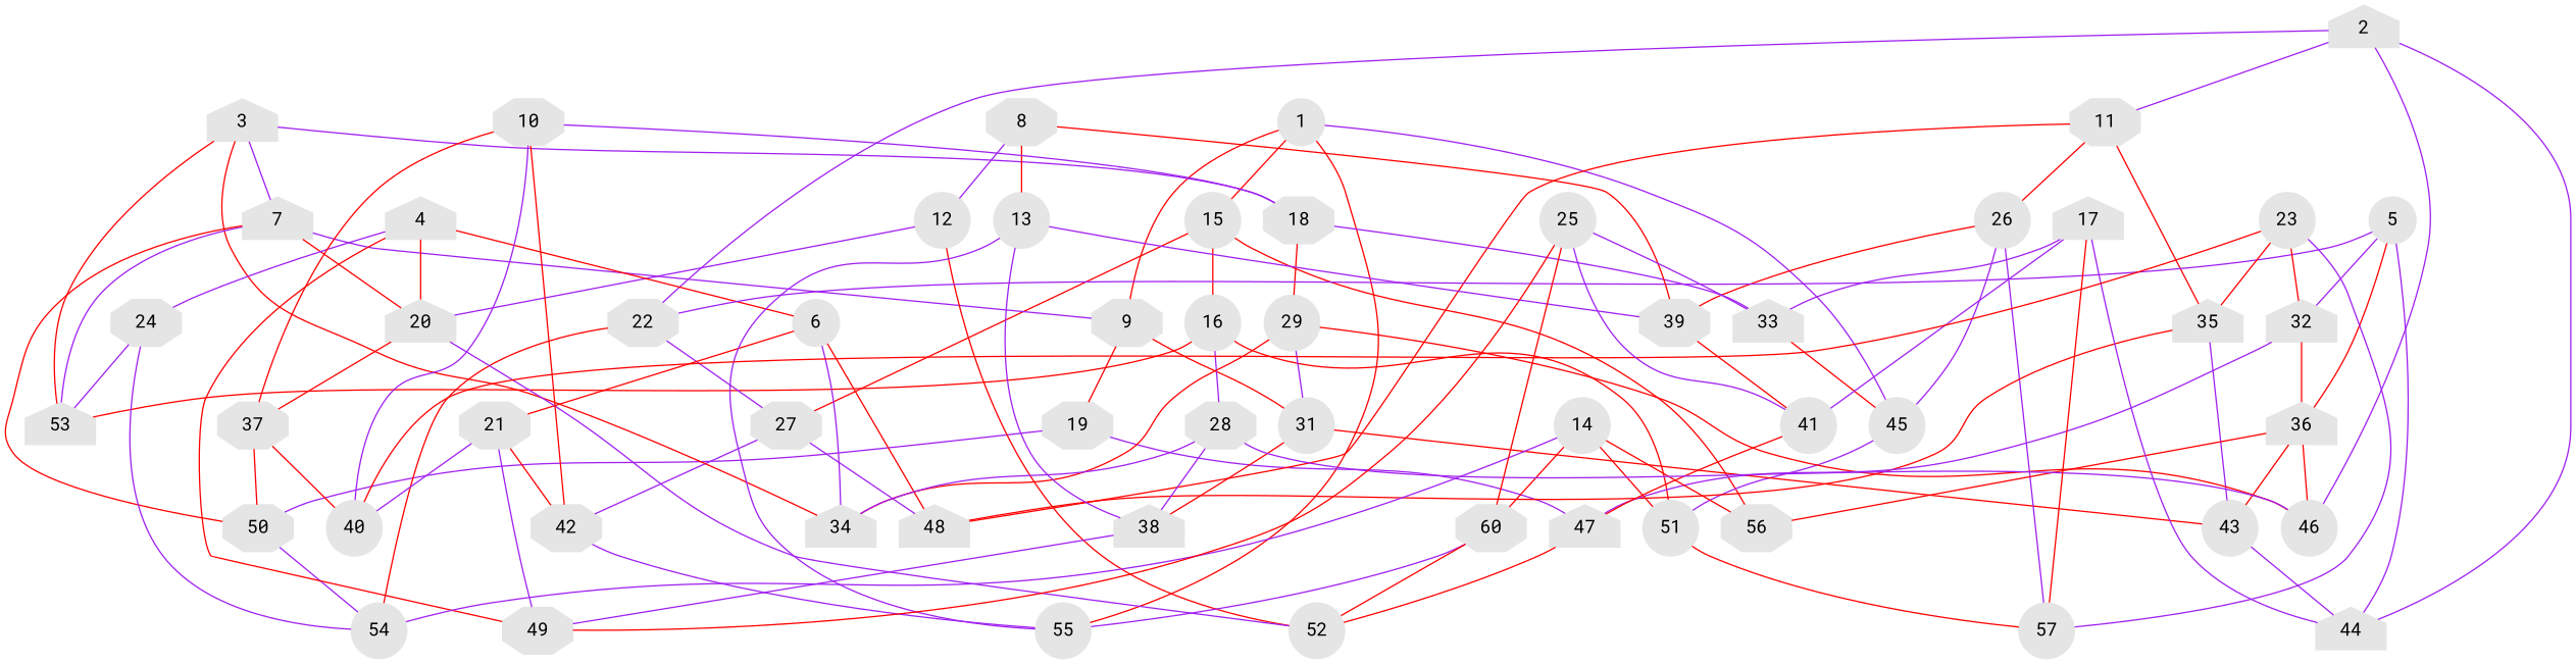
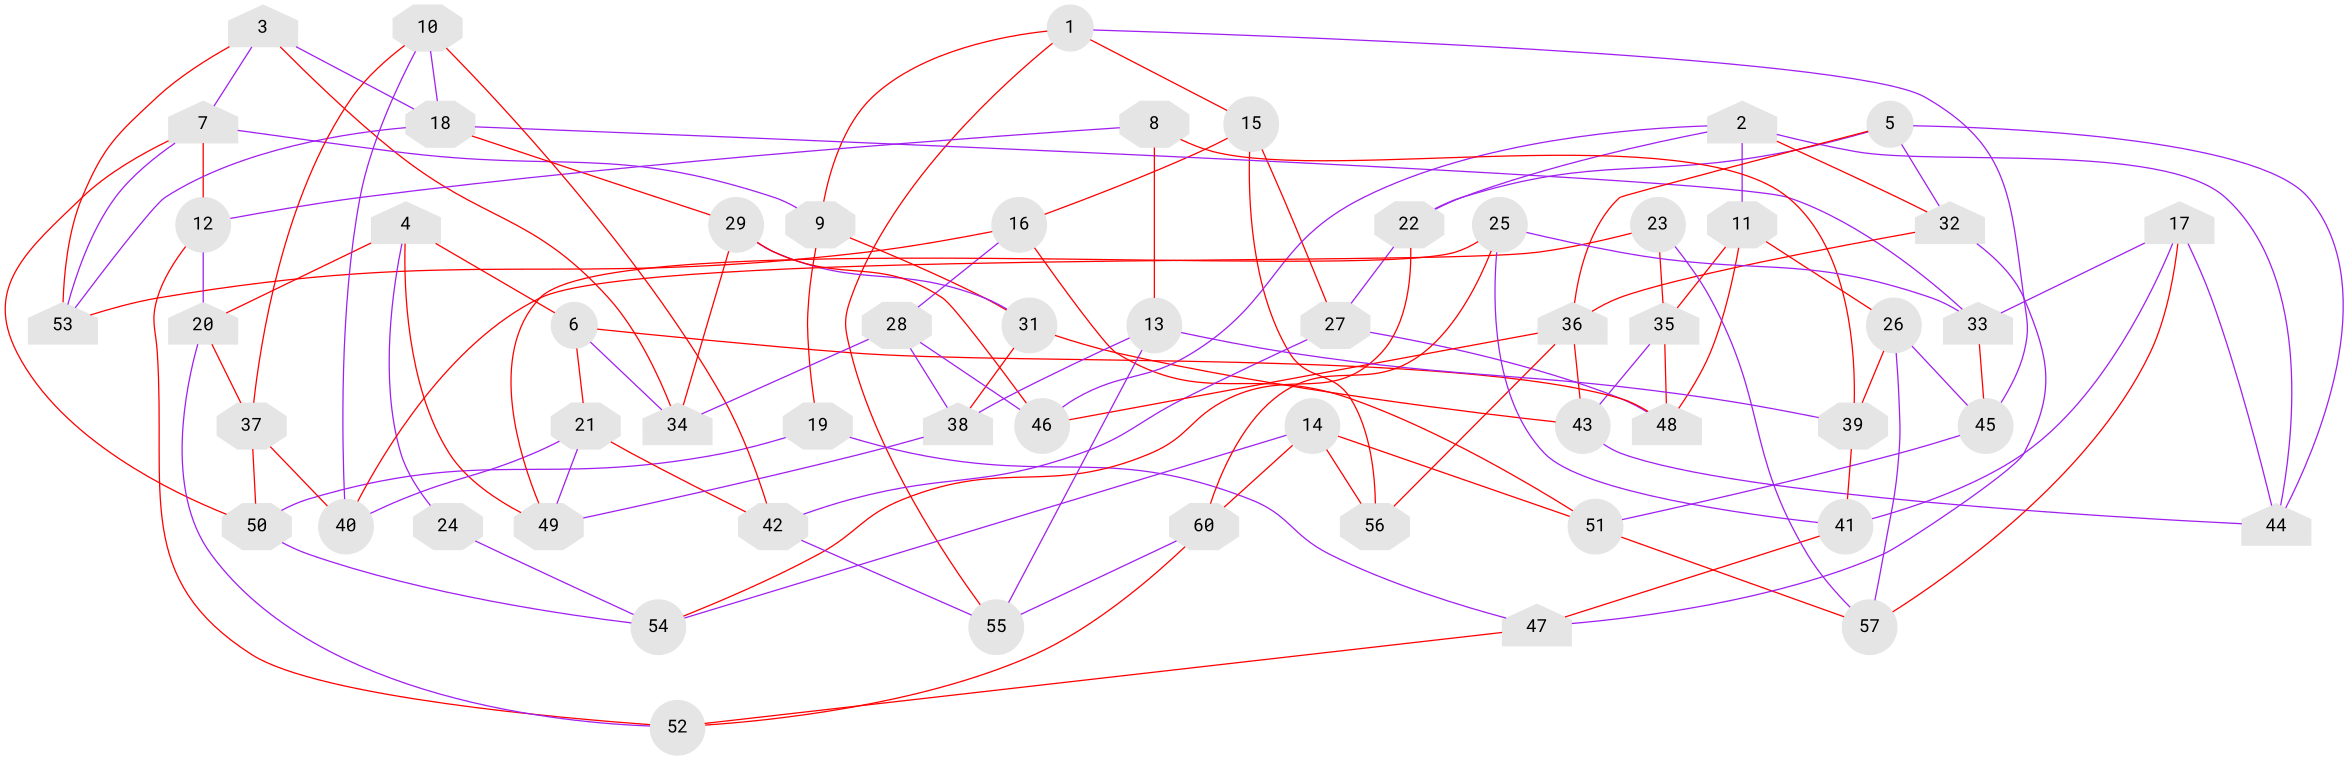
  graph {
    fontname="Roboto Mono"
    node [color=gray90 fontname="Roboto Mono" shape=circle style=filled]
    edge [color=red fontname="Roboto Mono"]
    9 [shape=octagon]
    1
    15
    45
    55
    19 [shape=octagon]
    31
    56 [shape=octagon]
    16
    27 [shape=octagon]
    51
    2 [shape=house]
    11 [shape=octagon]
    22 [shape=octagon]
    44 [shape=house]
    46
    48 [shape=house]
    26
    35 [shape=house]
    54
    3 [shape=house]
    7 [shape=house]
    18 [shape=octagon]
    34 [shape=house]
    53 [shape=house]
    12
    50 [shape=octagon]
    33 [shape=house]
    29
    4 [shape=house]
    6
    20 [shape=house]
    24 [shape=octagon]
    49 [shape=octagon]
    21 [shape=octagon]
    37 [shape=octagon]
    52
    5
    32 [shape=house]
    36 [shape=house]
    47 [shape=house]
    43
    40
    42 [shape=octagon]
    8 [shape=octagon]
    13
    39 [shape=octagon]
    38 [shape=house]
    41
    10 [shape=octagon]
    57
    n52 [label=60 shape=octagon]
    14
    28 [shape=octagon]
    17 [shape=house]
    23
    25
    9 -- 19
    9 -- 31
    1 -- 9
    1 -- 15
    1 -- 45 [color=purple]
    1 -- 55
    15 -- 56
    15 -- 16
    15 -- 27
    45 -- 51 [color=purple]
    19 -- 50 [color=purple]
    19 -- 47 [color=purple]
    31 -- 43
    31 -- 38
    16 -- 51
    16 -- 53
    16 -- 28 [color=purple]
    27 -- 48 [color=purple]
    27 -- 42 [color=purple]
    51 -- 57
    2 -- 11 [color=purple]
    2 -- 22 [color=purple]
    2 -- 44 [color=purple]
    2 -- 46 [color=purple]
    11 -- 48
    11 -- 26
    11 -- 35
    22 -- 27 [color=purple]
    22 -- 54
    26 -- 45 [color=purple]
    26 -- 39
    26 -- 57 [color=purple]
    35 -- 48
    35 -- 43 [color=purple]
    3 -- 7 [color=purple]
    3 -- 18 [color=purple]
    3 -- 34
    3 -- 53
    7 -- 9 [color=purple]
    7 -- 53 [color=purple]
-   7 -- 20
+   7 -- 12
    7 -- 50
    18 -- 33 [color=purple]
    18 -- 29
    12 -- 20 [color=purple]
    12 -- 52
    50 -- 54 [color=purple]
    33 -- 45
    29 -- 31 [color=purple]
    29 -- 46
    29 -- 34
    4 -- 6
    4 -- 20
    4 -- 24 [color=purple]
    4 -- 49
    6 -- 48
    6 -- 34 [color=purple]
    6 -- 21
    20 -- 37
    20 -- 52 [color=purple]
    24 -- 54 [color=purple]
-   24 -- 53 [color=purple]
+   18 -- 53 [color=purple]
    21 -- 49 [color=purple]
    21 -- 40 [color=purple]
    21 -- 42
    37 -- 50
    37 -- 40
    5 -- 22 [color=purple]
    5 -- 44 [color=purple]
    5 -- 32 [color=purple]
    5 -- 36
    32 -- 36
    32 -- 47 [color=purple]
    36 -- 56
    36 -- 46
    36 -- 43
    47 -- 52
    43 -- 44 [color=purple]
    42 -- 55 [color=purple]
    8 -- 12 [color=purple]
    8 -- 13
    8 -- 39
    13 -- 55 [color=purple]
    13 -- 39 [color=purple]
    13 -- 38 [color=purple]
    39 -- 41
    38 -- 49 [color=purple]
    41 -- 47
    10 -- 18 [color=purple]
    10 -- 37
    10 -- 40 [color=purple]
    10 -- 42
    n52 -- 55 [color=purple]
    n52 -- 52
    14 -- 56
    14 -- 51
    14 -- 54 [color=purple]
    14 -- n52
    28 -- 46 [color=purple]
    28 -- 34 [color=purple]
    28 -- 38 [color=purple]
    17 -- 44 [color=purple]
    17 -- 33 [color=purple]
    17 -- 41 [color=purple]
    17 -- 57
    23 -- 35
-   23 -- 32
+   2 -- 32
    23 -- 40
    23 -- 57 [color=purple]
    25 -- 33 [color=purple]
    25 -- 49
    25 -- 41 [color=purple]
    25 -- n52
  }
